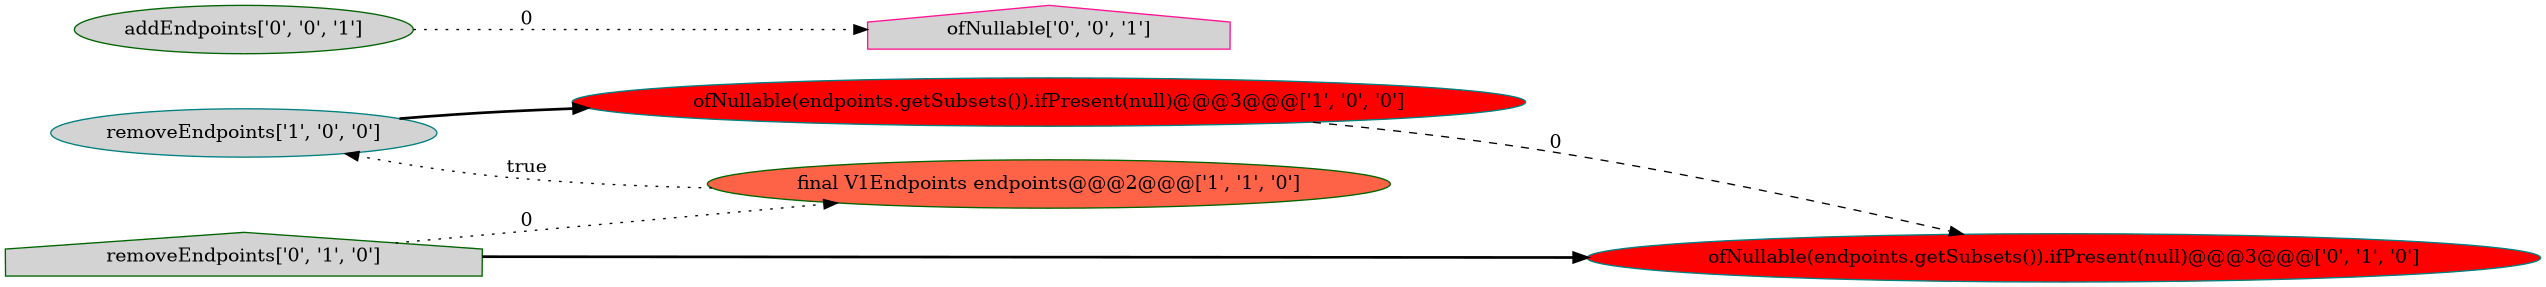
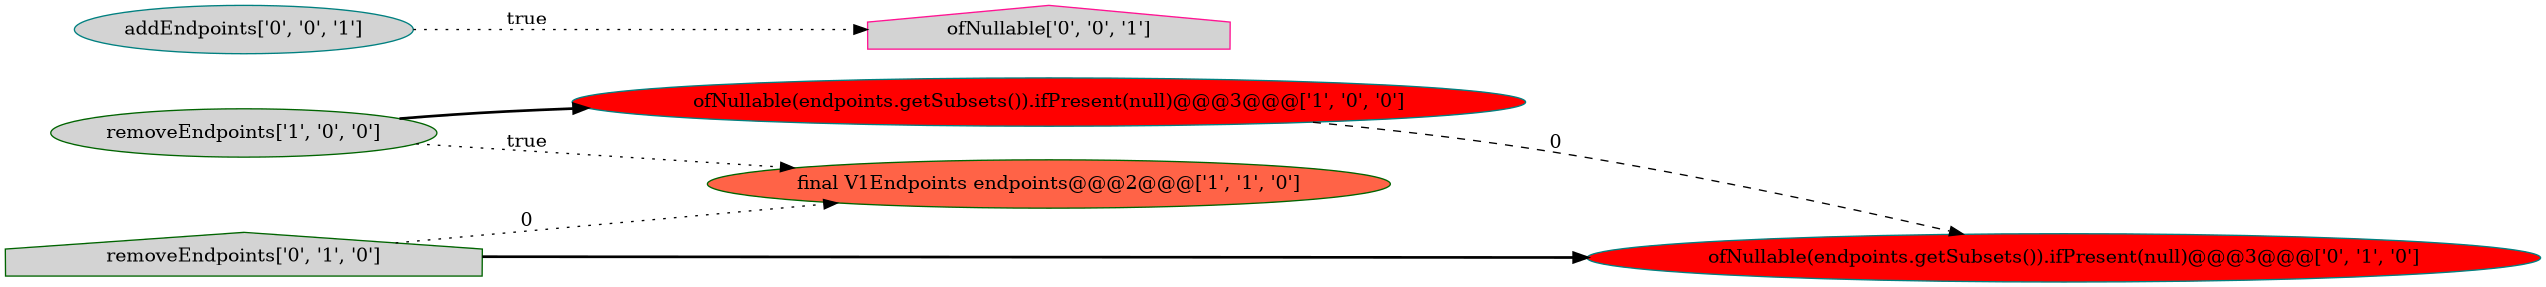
  digraph {
    rankdir=LR
    node [color=teal fillcolor=lightgray shape=ellipse style=filled]
    edge [style=dotted]
    n1 [fillcolor=red label="ofNullable(endpoints.getSubsets()).ifPresent(null)@@@3@@@['0', '1', '0']"]
-   n2 [color=darkgreen label="addEndpoints['0', '0', '1']"]
+   n2 [label="addEndpoints['0', '0', '1']"]
    n3 [color=deeppink label="ofNullable['0', '0', '1']" shape=house]
    n4 [fillcolor=red label="ofNullable(endpoints.getSubsets()).ifPresent(null)@@@3@@@['1', '0', '0']"]
-   n5 [label="removeEndpoints['1', '0', '0']"]
+   n5 [color=darkgreen label="removeEndpoints['1', '0', '0']"]
    n6 [color=darkgreen fillcolor=tomato label="final V1Endpoints endpoints@@@2@@@['1', '1', '0']"]
    n7 [color=darkgreen label="removeEndpoints['0', '1', '0']" shape=house]
-   n2 -> n3 [label=0]
+   n2 -> n3 [label=true]
    n4 -> n1 [label=0 style=dashed]
    n5 -> n4 [style=bold]
-   n6 -> n5 [label=true]
+   n5 -> n6 [label=true]
    n7 -> n1 [style=bold]
    n7 -> n6 [label=0]
  }
